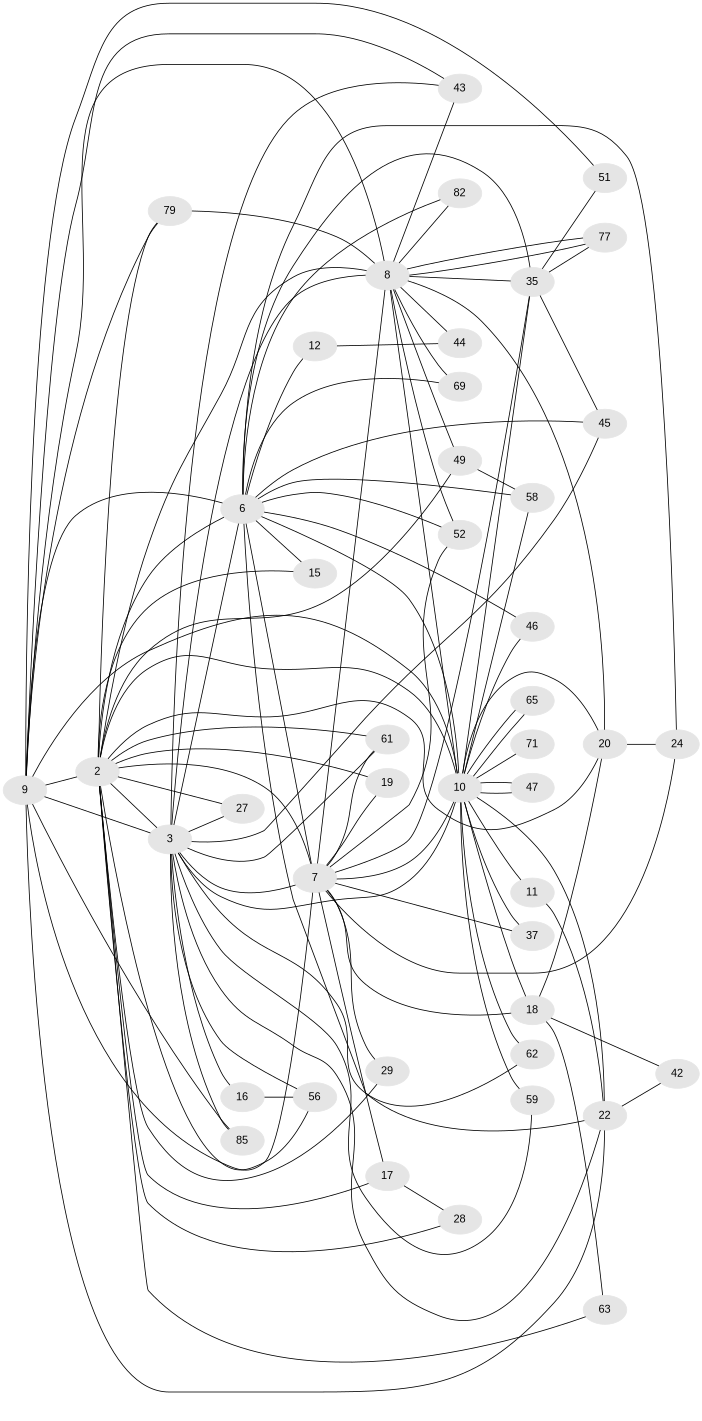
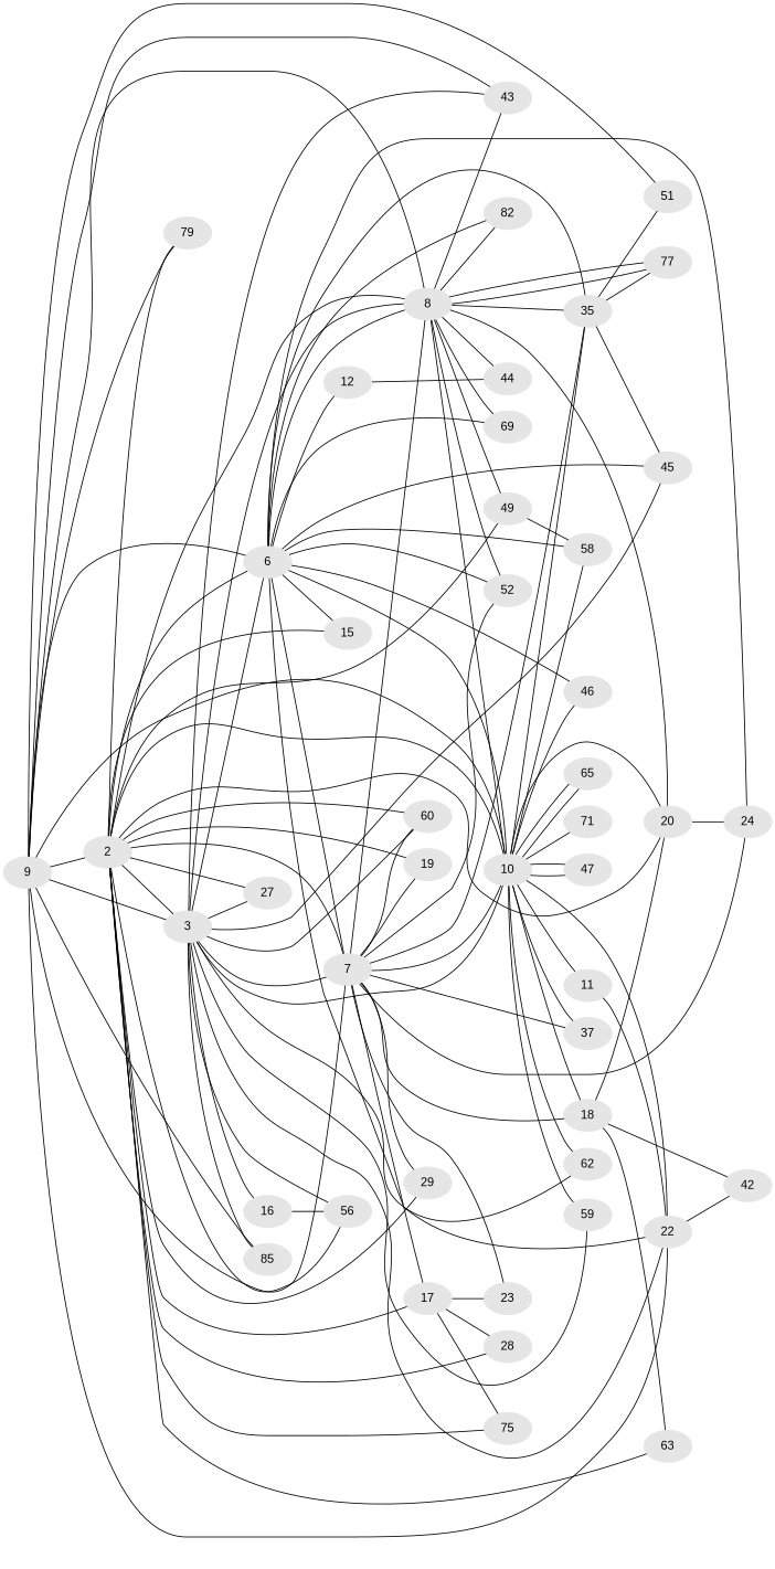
  graph {
    fontname="Liberation Sans"
    rankdir=LR
    node [color=gray90 fontname="Liberation Sans" style=filled]
    edge [fontname="Liberation Sans"]
    2 [super="+33+36+50+26+5"]
    3 [super="+54+92+4"]
    6
    7 [super="+13+68+72+9"]
    8 [super="+64"]
    10 [super="+61"]
    79
    15
    17 [super="+57"]
    19
    20 [super="+25"]
    27 [super="+31+91"]
    28
    29
    49 [super="+76"]
    56 [super="+58"]
    63
-   60 [label=61]
+   75
+   60
    n20 [label=9]
    22 [super="+74+30+48"]
    43 [super="+88+81"]
    51
    85
    16
    45 [super="+90"]
    59
    62
    12
    24
    35 [super="+40+38"]
    46
    52 [super="+80"]
    69
    n35 [label=58 super="+86"]
    82
    18
+   23
    37
    44
    77 [super="+83"]
    71
    11
    47
    65
    42
    2 -- 3 [weight=5]
    2 -- 6 [weight=2]
    2 -- 7 [weight=5]
    2 -- 8 [weight=5]
    2 -- 10 [weight=3]
    2 -- 79
    2 -- 15
    2 -- 17
    2 -- 19
    2 -- 20
    2 -- 27 [weight=3]
    2 -- 28
    2 -- 29
    2 -- 49 [weight=2]
    2 -- 56
    2 -- 63
+   2 -- 75
    2 -- 60
    3 -- 6 [weight=3]
    3 -- 7 [weight=6]
    3 -- 8 [weight=4]
    3 -- 10 [weight=2]
    3 -- 27
    3 -- 56
    3 -- 60
    3 -- 22
    3 -- 43
    3 -- 85
    3 -- 16
    3 -- 45
    3 -- 59
    3 -- 62
    6 -- 7 [weight=2]
-   79 -- 8
+   6 -- 8
    6 -- 10
    6 -- 15
    6 -- 22 [weight=2]
    6 -- 45
    6 -- 12
    6 -- 24
    6 -- 35
    6 -- 46
    6 -- 52
    6 -- 69
    6 -- n35
    6 -- 82
    7 -- 8 [weight=3]
    7 -- 10 [weight=3]
    7 -- 17 [weight=3]
    7 -- 19
    7 -- 29 [weight=2]
    7 -- 60
    7 -- 24
    7 -- 35
    7 -- 52
    7 -- 18 [weight=2]
+   7 -- 23
    7 -- 37
    8 -- 10
    8 -- 20
    8 -- 49
    8 -- 43 [weight=2]
    8 -- 35 [weight=2]
    8 -- 52
    8 -- 69
    8 -- 82
    8 -- 44
    8 -- 77 [weight=2]
    8 -- 77
    10 -- 20
    10 -- 22 [weight=2]
    10 -- 59
    10 -- 62
    10 -- 35
    10 -- 46
    10 -- n35
    10 -- 18
    10 -- 37
    10 -- 71
    10 -- 11
    10 -- 47
    10 -- 47
    10 -- 65
    10 -- 65
    17 -- 28
+   17 -- 75
+   17 -- 23
    20 -- 24
    49 -- n35
    n20 -- 2 [weight=2]
    n20 -- 3 [weight=4]
    n20 -- 6
    n20 -- 7 [weight=2]
    n20 -- 8
    n20 -- 10
    n20 -- 79
    n20 -- 22
    n20 -- 43
    n20 -- 51
    n20 -- 85
    22 -- 42
    16 -- 56
    12 -- 44
    35 -- 51
    35 -- 45
    35 -- 77
    18 -- 20
    18 -- 63
    18 -- 42
    11 -- 22
  }
